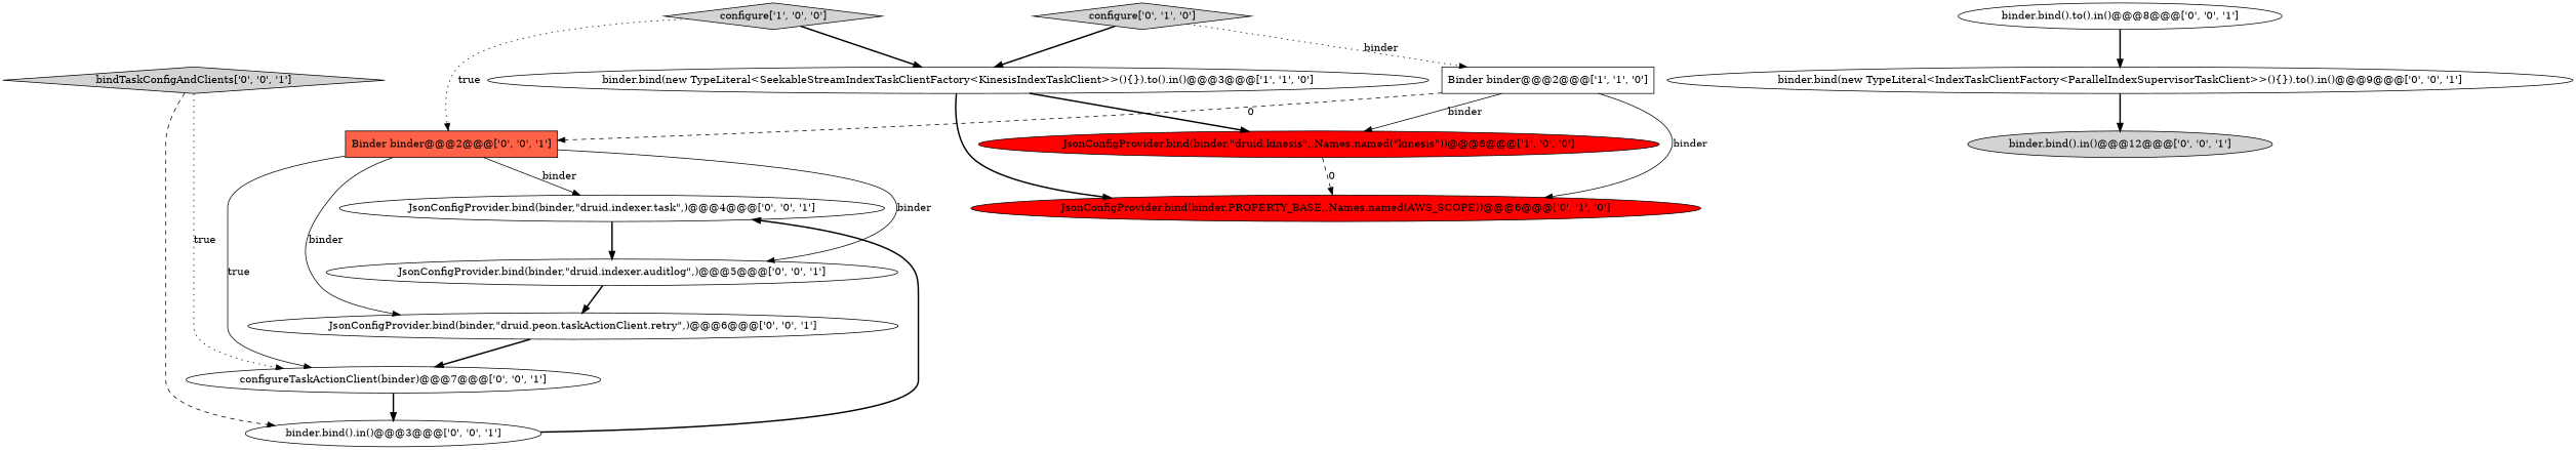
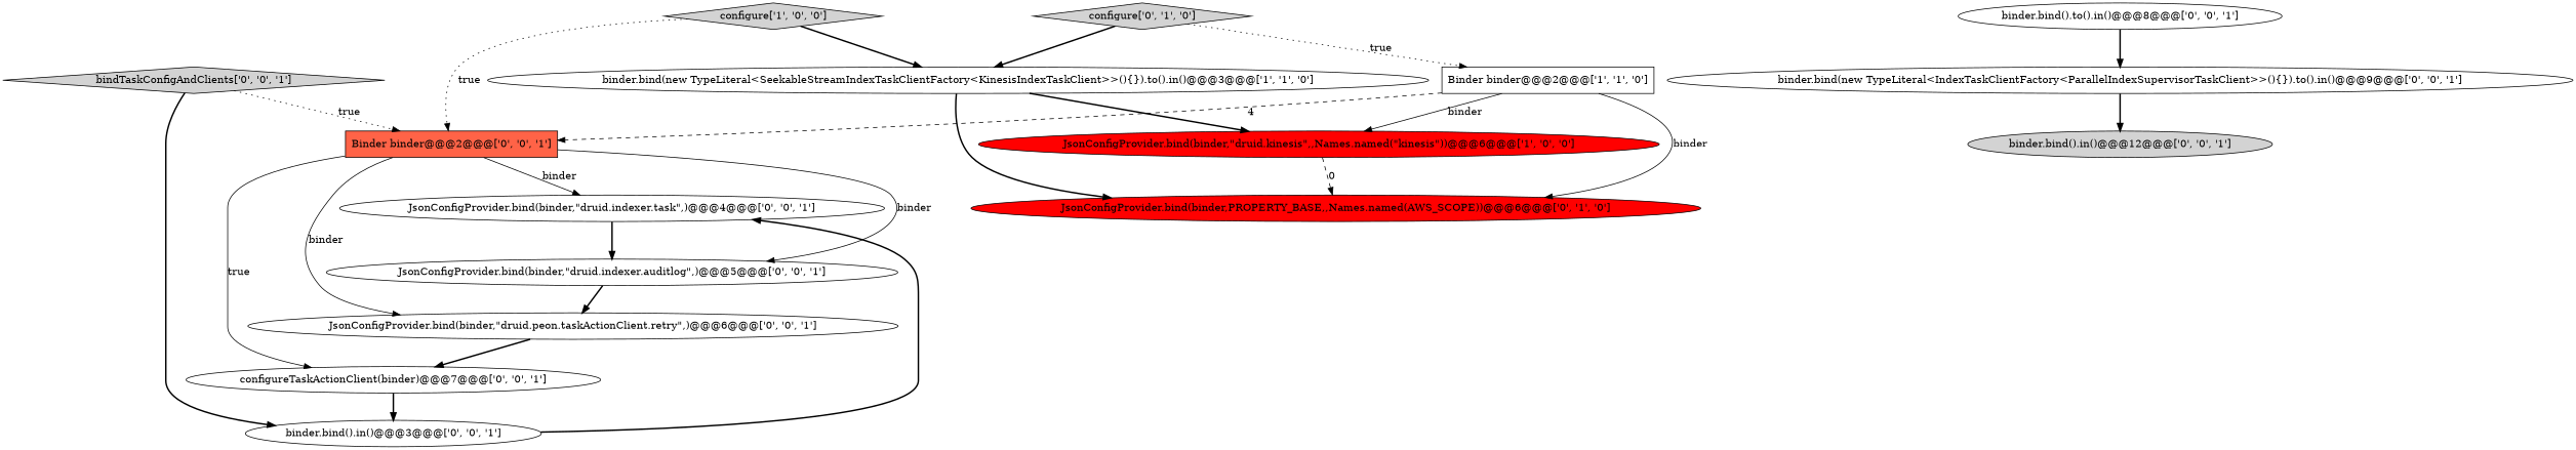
  digraph {
    node [fillcolor=white shape=ellipse style=filled]
    edge [style=bold]
    n1 [label="JsonConfigProvider.bind(binder,\"druid.indexer.task\",)@@@4@@@['0', '0', '1']"]
    n2 [label="JsonConfigProvider.bind(binder,\"druid.indexer.auditlog\",)@@@5@@@['0', '0', '1']"]
    n3 [label="JsonConfigProvider.bind(binder,\"druid.peon.taskActionClient.retry\",)@@@6@@@['0', '0', '1']"]
    n4 [label="binder.bind(new TypeLiteral<SeekableStreamIndexTaskClientFactory<KinesisIndexTaskClient>>(){}).to().in()@@@3@@@['1', '1', '0']"]
    n5 [fillcolor=red label="JsonConfigProvider.bind(binder,PROPERTY_BASE,,Names.named(AWS_SCOPE))@@@6@@@['0', '1', '0']"]
    n6 [fillcolor=red label="JsonConfigProvider.bind(binder,\"druid.kinesis\",,Names.named(\"kinesis\"))@@@6@@@['1', '0', '0']"]
    n7 [fillcolor=lightgray label="binder.bind().in()@@@12@@@['0', '0', '1']"]
    n8 [fillcolor=lightgray label="bindTaskConfigAndClients['0', '0', '1']" shape=diamond]
    n9 [label="binder.bind().in()@@@3@@@['0', '0', '1']"]
    n10 [fillcolor=tomato label="Binder binder@@@2@@@['0', '0', '1']" shape=box]
    n11 [label="configureTaskActionClient(binder)@@@7@@@['0', '0', '1']"]
    n12 [label="binder.bind().to().in()@@@8@@@['0', '0', '1']"]
    n13 [label="binder.bind(new TypeLiteral<IndexTaskClientFactory<ParallelIndexSupervisorTaskClient>>(){}).to().in()@@@9@@@['0', '0', '1']"]
    n14 [fillcolor=lightgray label="configure['1', '0', '0']" shape=diamond]
    n15 [label="Binder binder@@@2@@@['1', '1', '0']" shape=box]
    n16 [fillcolor=lightgray label="configure['0', '1', '0']" shape=diamond]
    n1 -> n2
    n2 -> n3
    n3 -> n11
    n4 -> n5
    n4 -> n6
    n6 -> n5 [label=0 style=dashed]
-   n8 -> n9 [style=dashed]
-   n8 -> n11 [label=true style=dotted]
+   n8 -> n9
+   n8 -> n10 [label=true style=dotted]
    n9 -> n1
    n10 -> n1 [label=binder style=solid]
    n10 -> n2 [label=binder style=solid]
    n10 -> n3 [label=binder style=solid]
    n10 -> n11 [label=true style=solid]
    n11 -> n9
    n12 -> n13
    n13 -> n7
    n14 -> n4
    n14 -> n10 [label=true style=dotted]
    n15 -> n5 [label=binder style=solid]
    n15 -> n6 [label=binder style=solid]
-   n15 -> n10 [label=0 style=dashed]
+   n15 -> n10 [label=4 style=dashed]
    n16 -> n4
-   n16 -> n15 [label=binder style=dotted]
+   n16 -> n15 [label=true style=dotted]
  }
